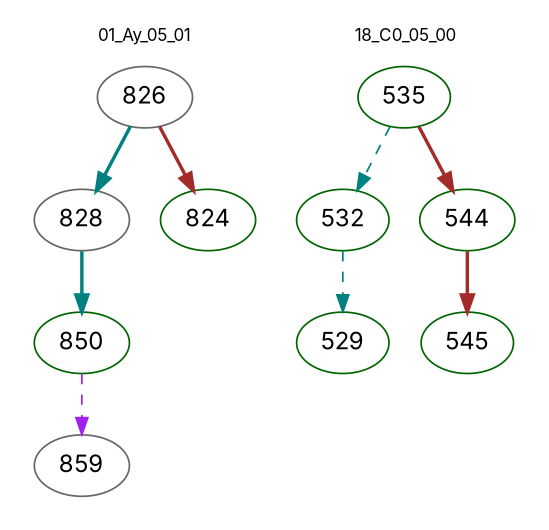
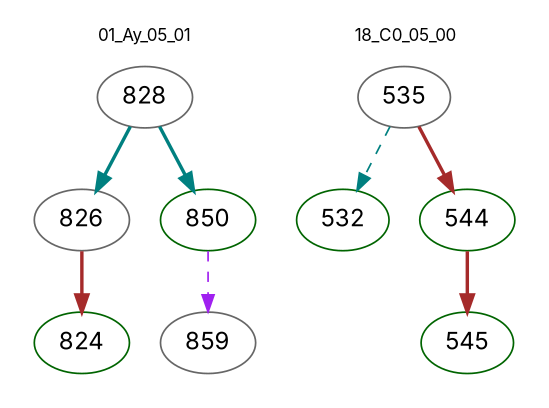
  digraph {
    fontname=Inter
    node [color=darkgreen fontname=Inter]
    edge [color=teal fontname=Inter style=bold]
    n1 [color=gray40 label=828]
    n2 [color=gray40 label=826]
    n3 [label=850]
    n4 [label=824]
    n5 [color=gray40 label=859]
-   n6 [label=535]
+   n6 [color=gray40 label=535]
    n7 [label=532]
    n8 [label=544]
-   n9 [label=529]
    n10 [label=545]
    subgraph cluster_1 {
      color=white
      fontsize=10
      label="01_Ay_05_01"
      n1
      n2
      n3
      n4
      n5
    }
    subgraph cluster_2 {
      color=white
      fontsize=10
      label="18_C0_05_00"
      n6
      n7
      n8
-     n9
      n10
    }
-   n2 -> n1
+   n1 -> n2
    n1 -> n3
    n2 -> n4 [color=brown]
    n3 -> n5 [color=purple style=dashed]
    n6 -> n7 [style=dashed]
    n6 -> n8 [color=brown]
-   n7 -> n9 [style=dashed]
    n8 -> n10 [color=brown]
  }
